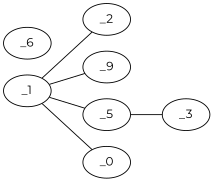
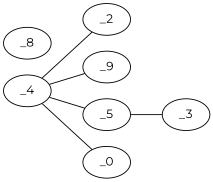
  graph {
    fontname=Montserrat
    rankdir=LR
    node [charge=0 chem=4 fontname=Montserrat symbol="N  " x=2.866 y=0]
    edge [fontname=Montserrat valence=1]
-   _1 [charge=3 chem=11 symbol="Co "]
+   _1 [charge=3 chem=11 symbol="Co " label=_4]
    _2 [x=3.7321 y=0.5]
    n3 [label=_9 x=3.7321 y=-0.5]
    _5 [y=1]
    n5 [label=_0 x=2 y=0.5]
    _3 [x=2 y=-0.5]
-   _6 [charge=-1 chem=22 symbol="F  " y=-1]
+   _8 [charge=-1 chem=21 symbol="I  " x=5.7321]
    _1 -- _2
    _1 -- n3
    _1 -- _5
    _1 -- n5
    _5 -- _3
  }
